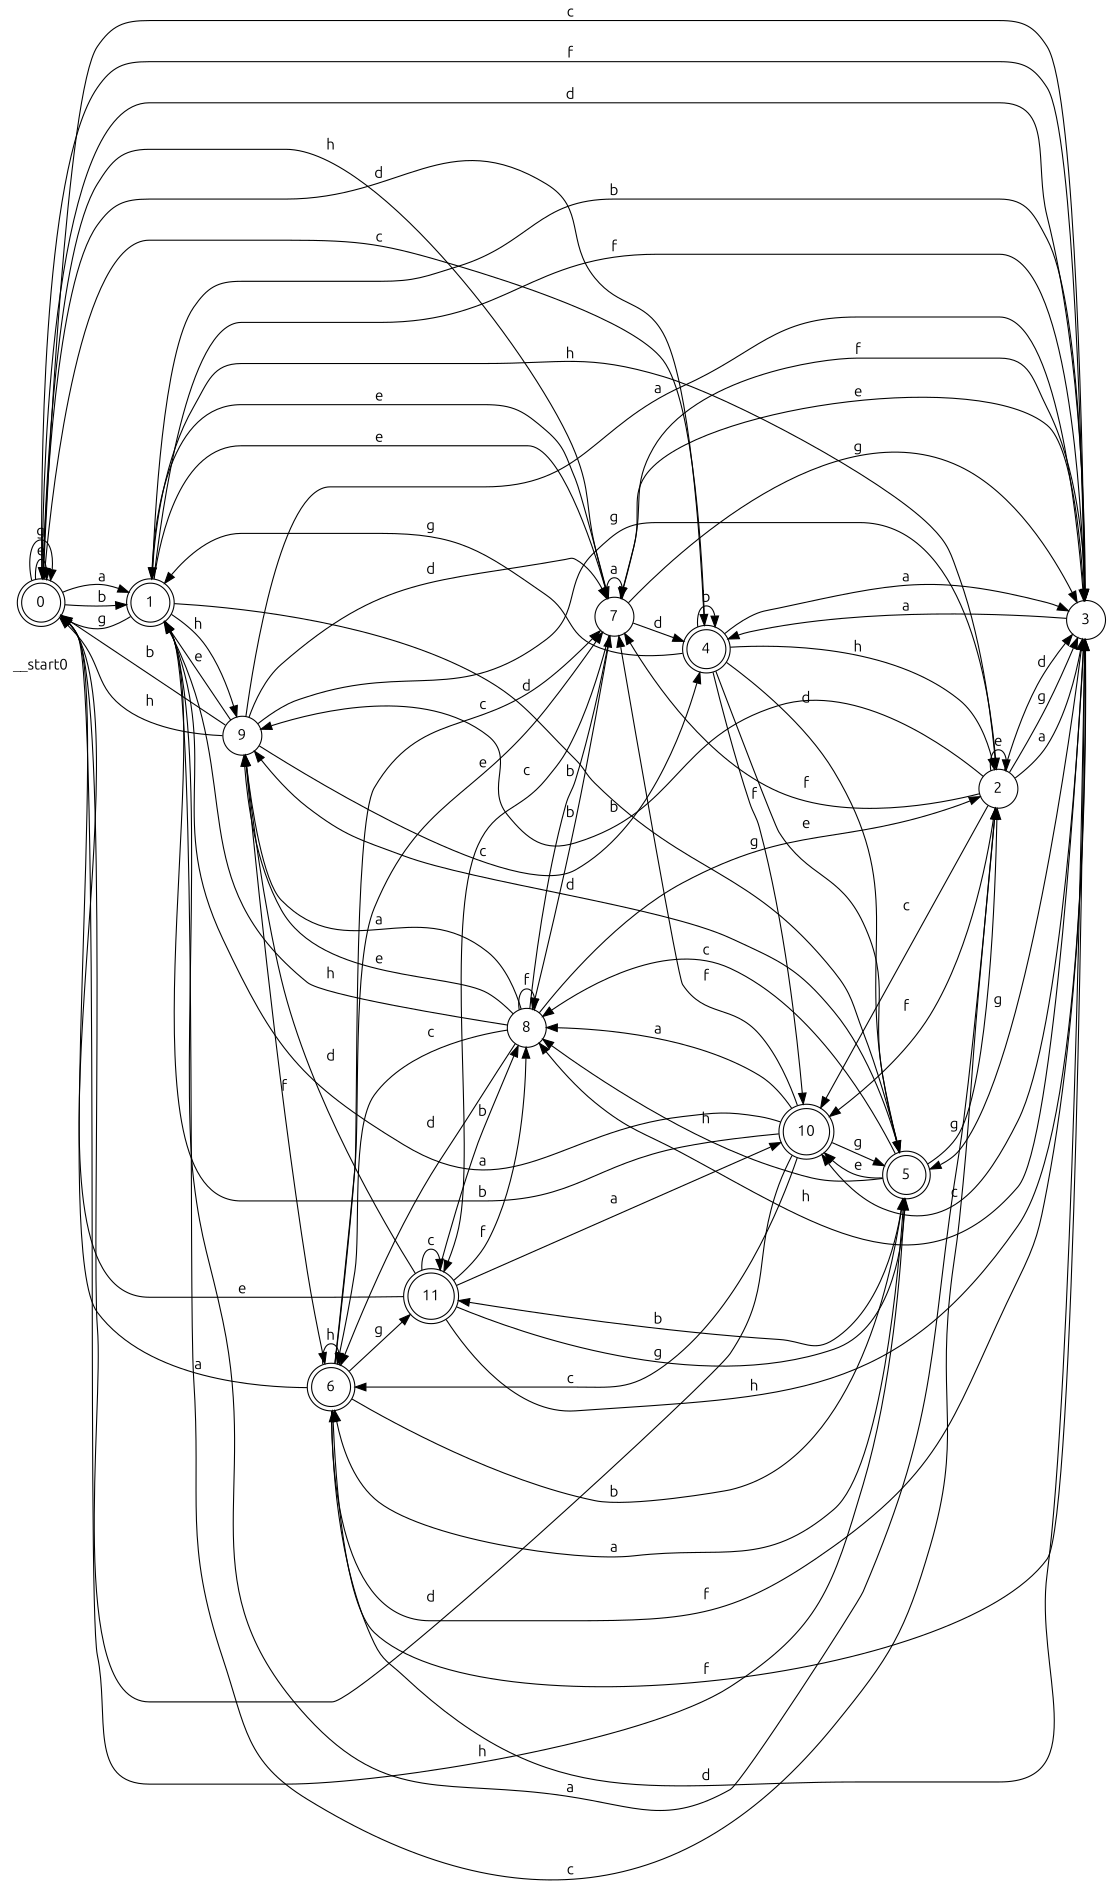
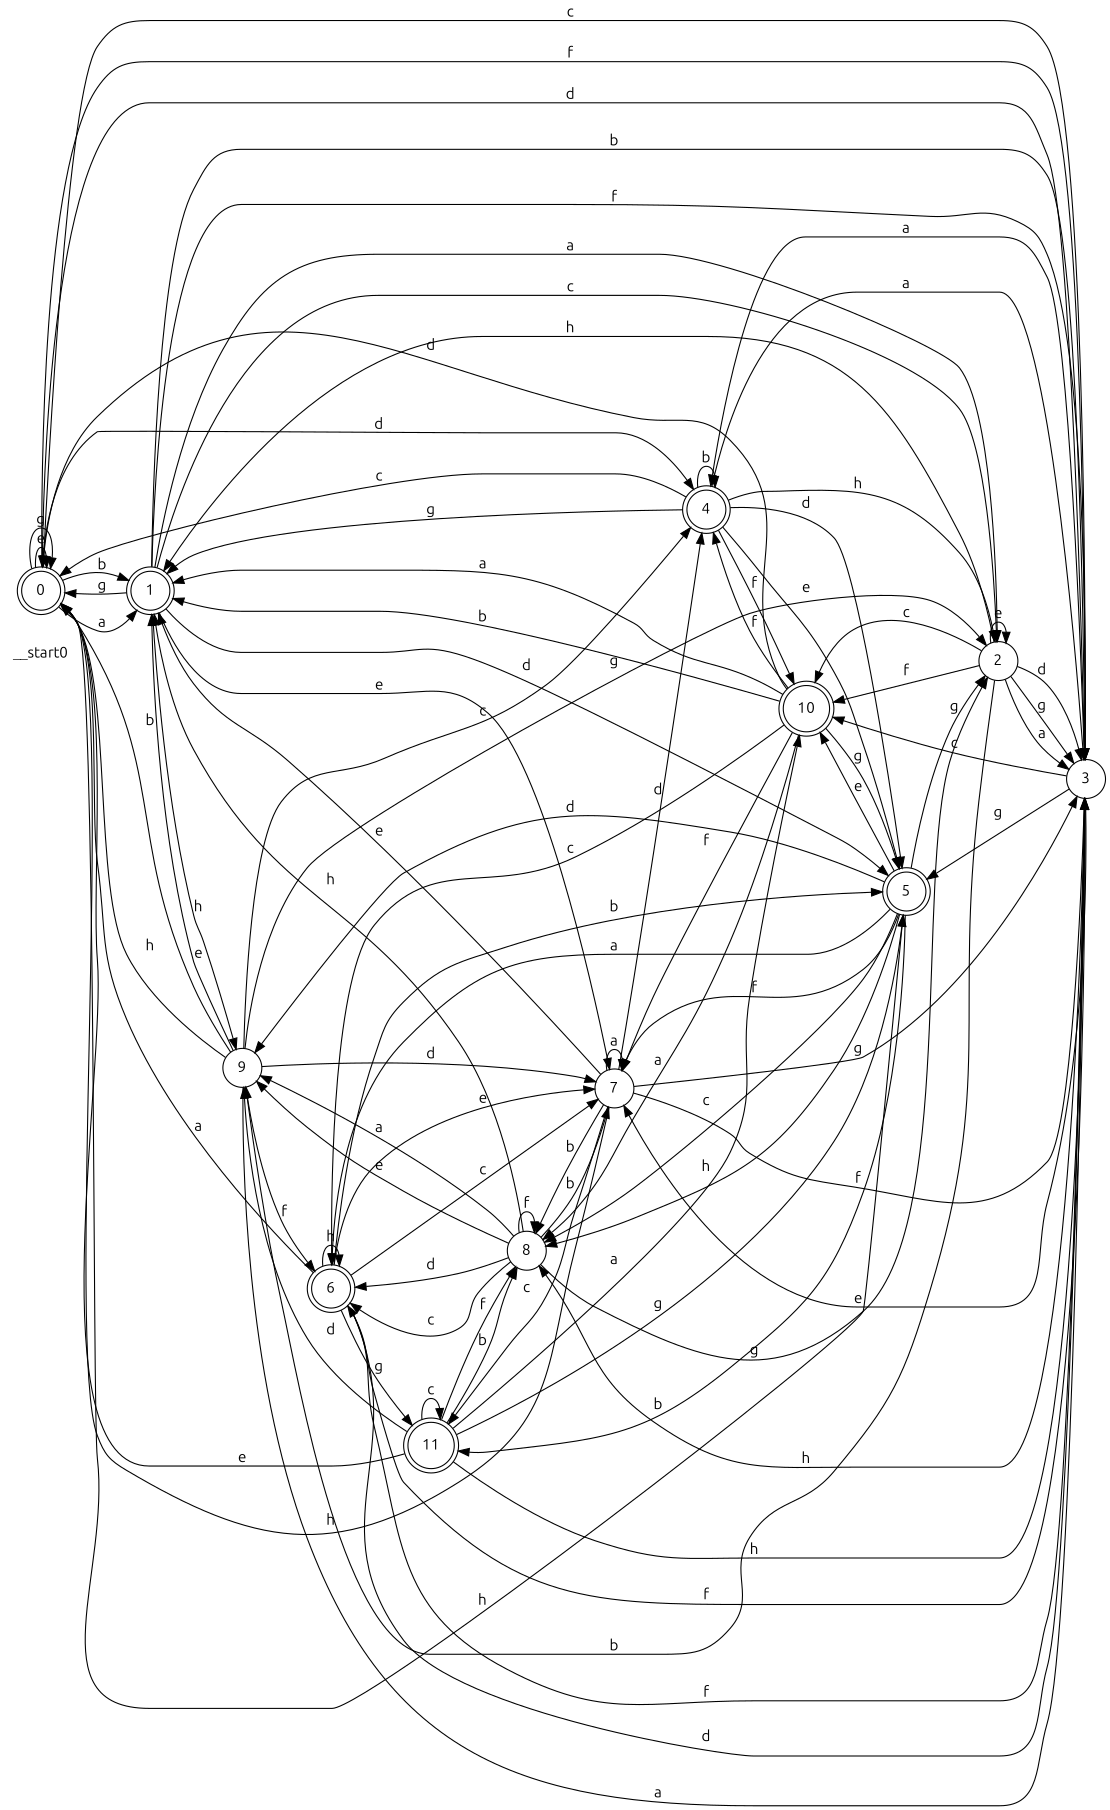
  digraph {
    fontname=Ubuntu
    rankdir=LR
    node [fontname=Ubuntu shape=doublecircle color=black fillcolor=white style="rounded,filled"]
    edge [fontname=Ubuntu]
    __start0 [shape=none color="" fillcolor="" style=""]
    n2 [label=0]
    n3 [label=1]
    n4 [label=3 shape=circle style=filled]
    n5 [label=4]
    n6 [label=5]
    n7 [label=2 shape=circle style=filled]
    n8 [label=7 shape=circle style=filled]
    n9 [label=9 shape=circle style=filled]
    n10 [label=10]
    n11 [label=6]
    n12 [label=8 shape=circle style=filled]
    n13 [label=11]
    n2 -> n2 [label=e]
    n2 -> n2 [label=g]
    n2 -> n3 [label=a]
    n2 -> n3 [label=b]
    n2 -> n4 [label=c]
    n2 -> n4 [label=f]
    n2 -> n5 [label=d]
    n2 -> n6 [label=h]
    n3 -> n2 [label=g]
    n3 -> n4 [label=b]
    n3 -> n4 [label=f]
    n3 -> n6 [label=d]
    n3 -> n7 [label=a]
    n3 -> n7 [label=c]
    n3 -> n8 [label=e]
    n3 -> n9 [label=h]
    n4 -> n2 [label=d]
    n4 -> n5 [label=a]
    n4 -> n6 [label=g]
    n4 -> n8 [label=e]
    n4 -> n10 [label=c]
    n4 -> n11 [label=f]
    n4 -> n12 [label=h]
    n5 -> n2 [label=c]
    n5 -> n3 [label=g]
    n5 -> n4 [label=a]
    n5 -> n5 [label=b]
    n5 -> n6 [label=d]
    n5 -> n6 [label=e]
    n5 -> n7 [label=h]
    n5 -> n10 [label=f]
    n6 -> n7 [label=g]
-   n7 -> n8 [label=f]
+   n6 -> n8 [label=f]
    n6 -> n9 [label=d]
    n6 -> n10 [label=e]
    n6 -> n11 [label=a]
    n6 -> n12 [label=c]
    n6 -> n12 [label=h]
    n6 -> n13 [label=b]
    n7 -> n3 [label=h]
    n7 -> n4 [label=a]
    n7 -> n4 [label=d]
    n7 -> n4 [label=g]
    n7 -> n7 [label=e]
    n7 -> n9 [label=b]
    n7 -> n10 [label=c]
    n7 -> n10 [label=f]
    n8 -> n2 [label=h]
    n8 -> n3 [label=e]
    n8 -> n4 [label=f]
    n8 -> n4 [label=g]
    n8 -> n5 [label=d]
    n8 -> n8 [label=a]
    n8 -> n12 [label=b]
    n8 -> n13 [label=c]
    n9 -> n2 [label=b]
    n9 -> n2 [label=h]
    n9 -> n3 [label=e]
    n9 -> n4 [label=a]
    n9 -> n5 [label=c]
    n9 -> n7 [label=g]
    n9 -> n8 [label=d]
    n9 -> n11 [label=f]
    n10 -> n2 [label=d]
    n10 -> n3 [label=a]
    n10 -> n3 [label=b]
+   n10 -> n5 [label=f]
    n10 -> n6 [label=g]
    n10 -> n8 [label=f]
    n10 -> n11 [label=c]
    n10 -> n12 [label=a]
    n11 -> n2 [label=a]
    n11 -> n4 [label=d]
    n11 -> n4 [label=f]
    n11 -> n6 [label=b]
    n11 -> n8 [label=c]
    n11 -> n8 [label=e]
    n11 -> n11 [label=h]
    n11 -> n13 [label=g]
    n12 -> n3 [label=h]
    n12 -> n7 [label=g]
    n12 -> n8 [label=b]
    n12 -> n9 [label=a]
    n12 -> n9 [label=e]
    n12 -> n11 [label=c]
    n12 -> n11 [label=d]
    n12 -> n12 [label=f]
    n13 -> n2 [label=e]
    n13 -> n4 [label=h]
    n13 -> n6 [label=g]
    n13 -> n9 [label=d]
    n13 -> n10 [label=a]
    n13 -> n12 [label=b]
    n13 -> n12 [label=f]
    n13 -> n13 [label=c]
  }
